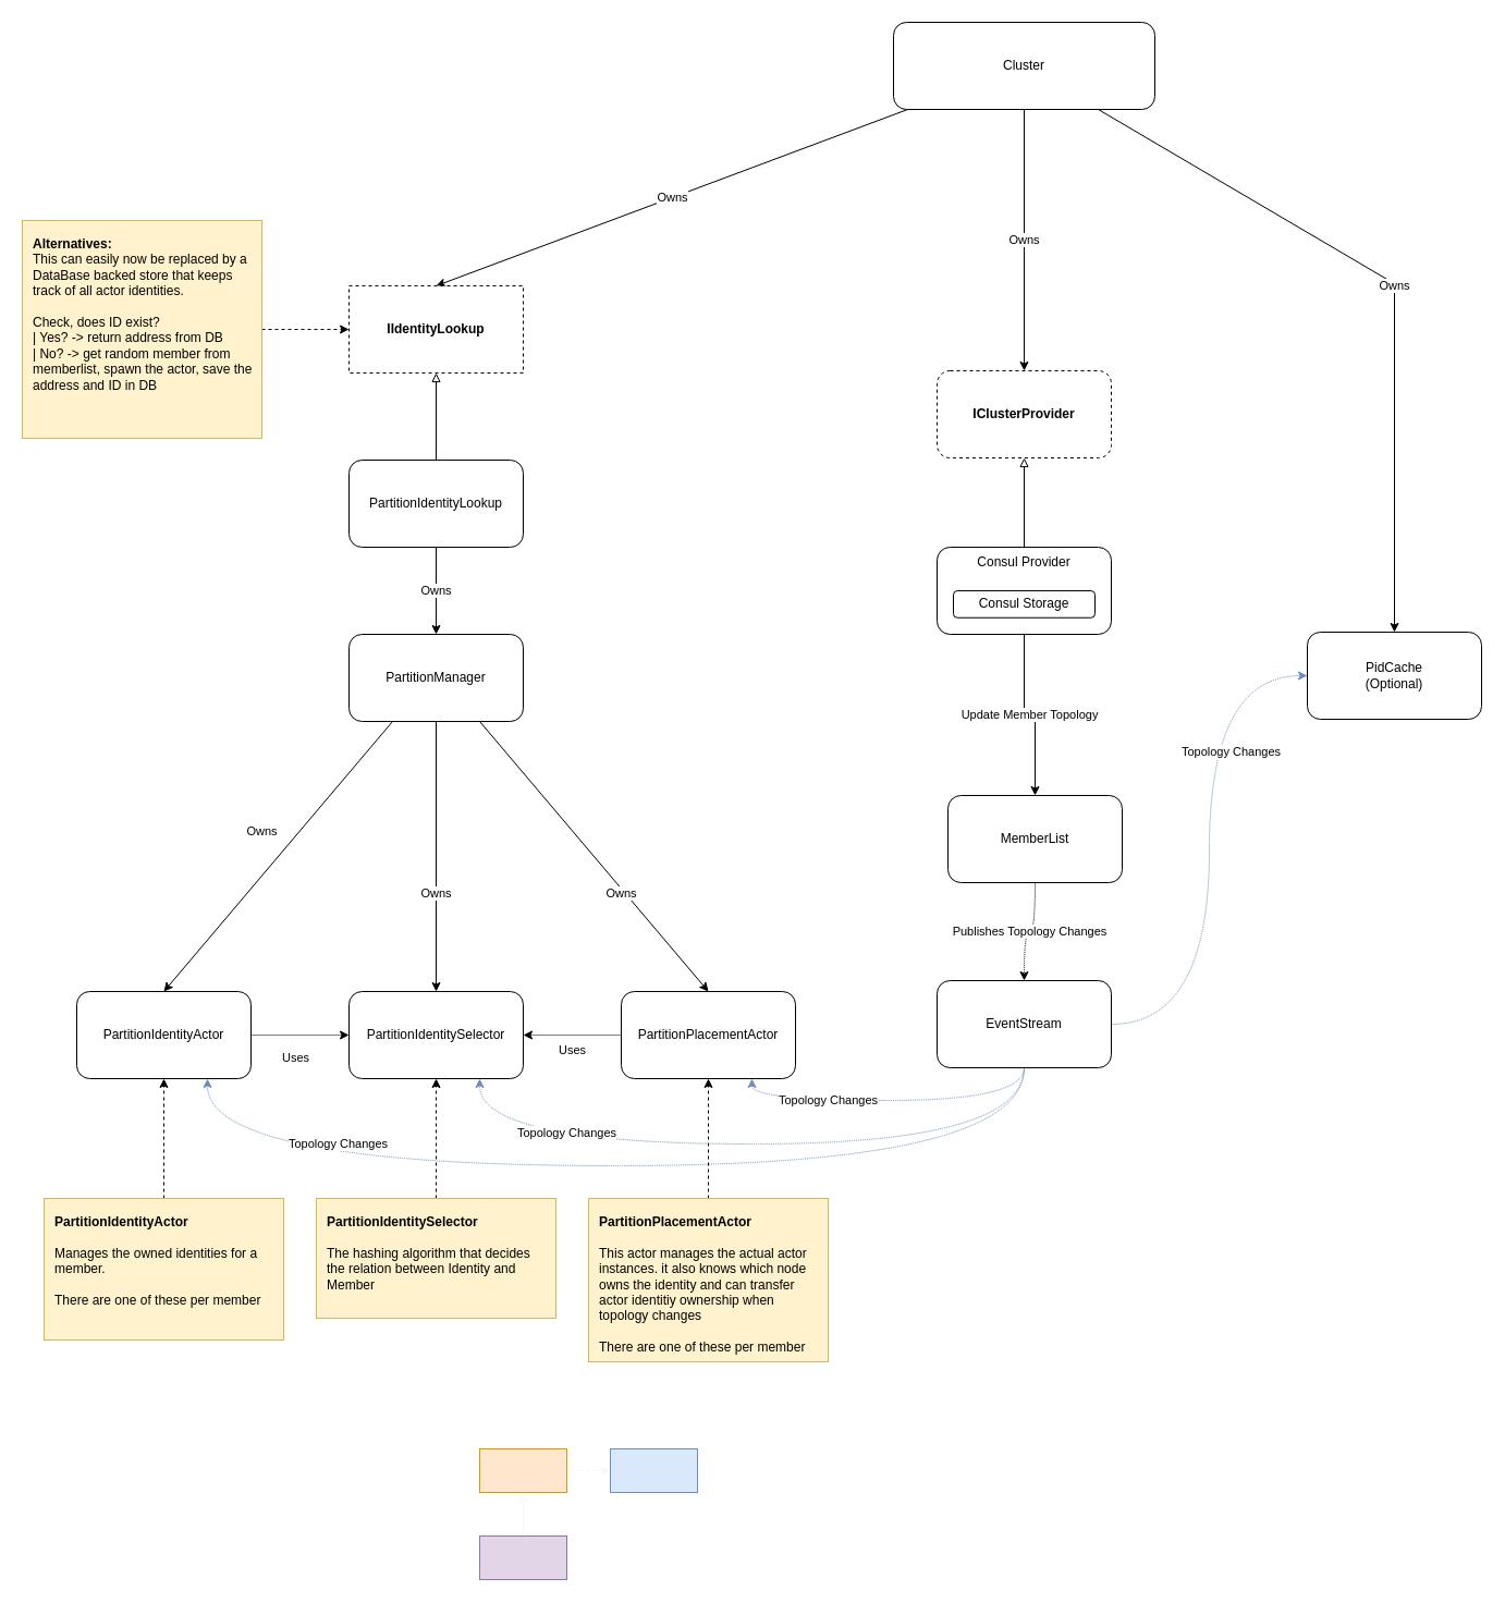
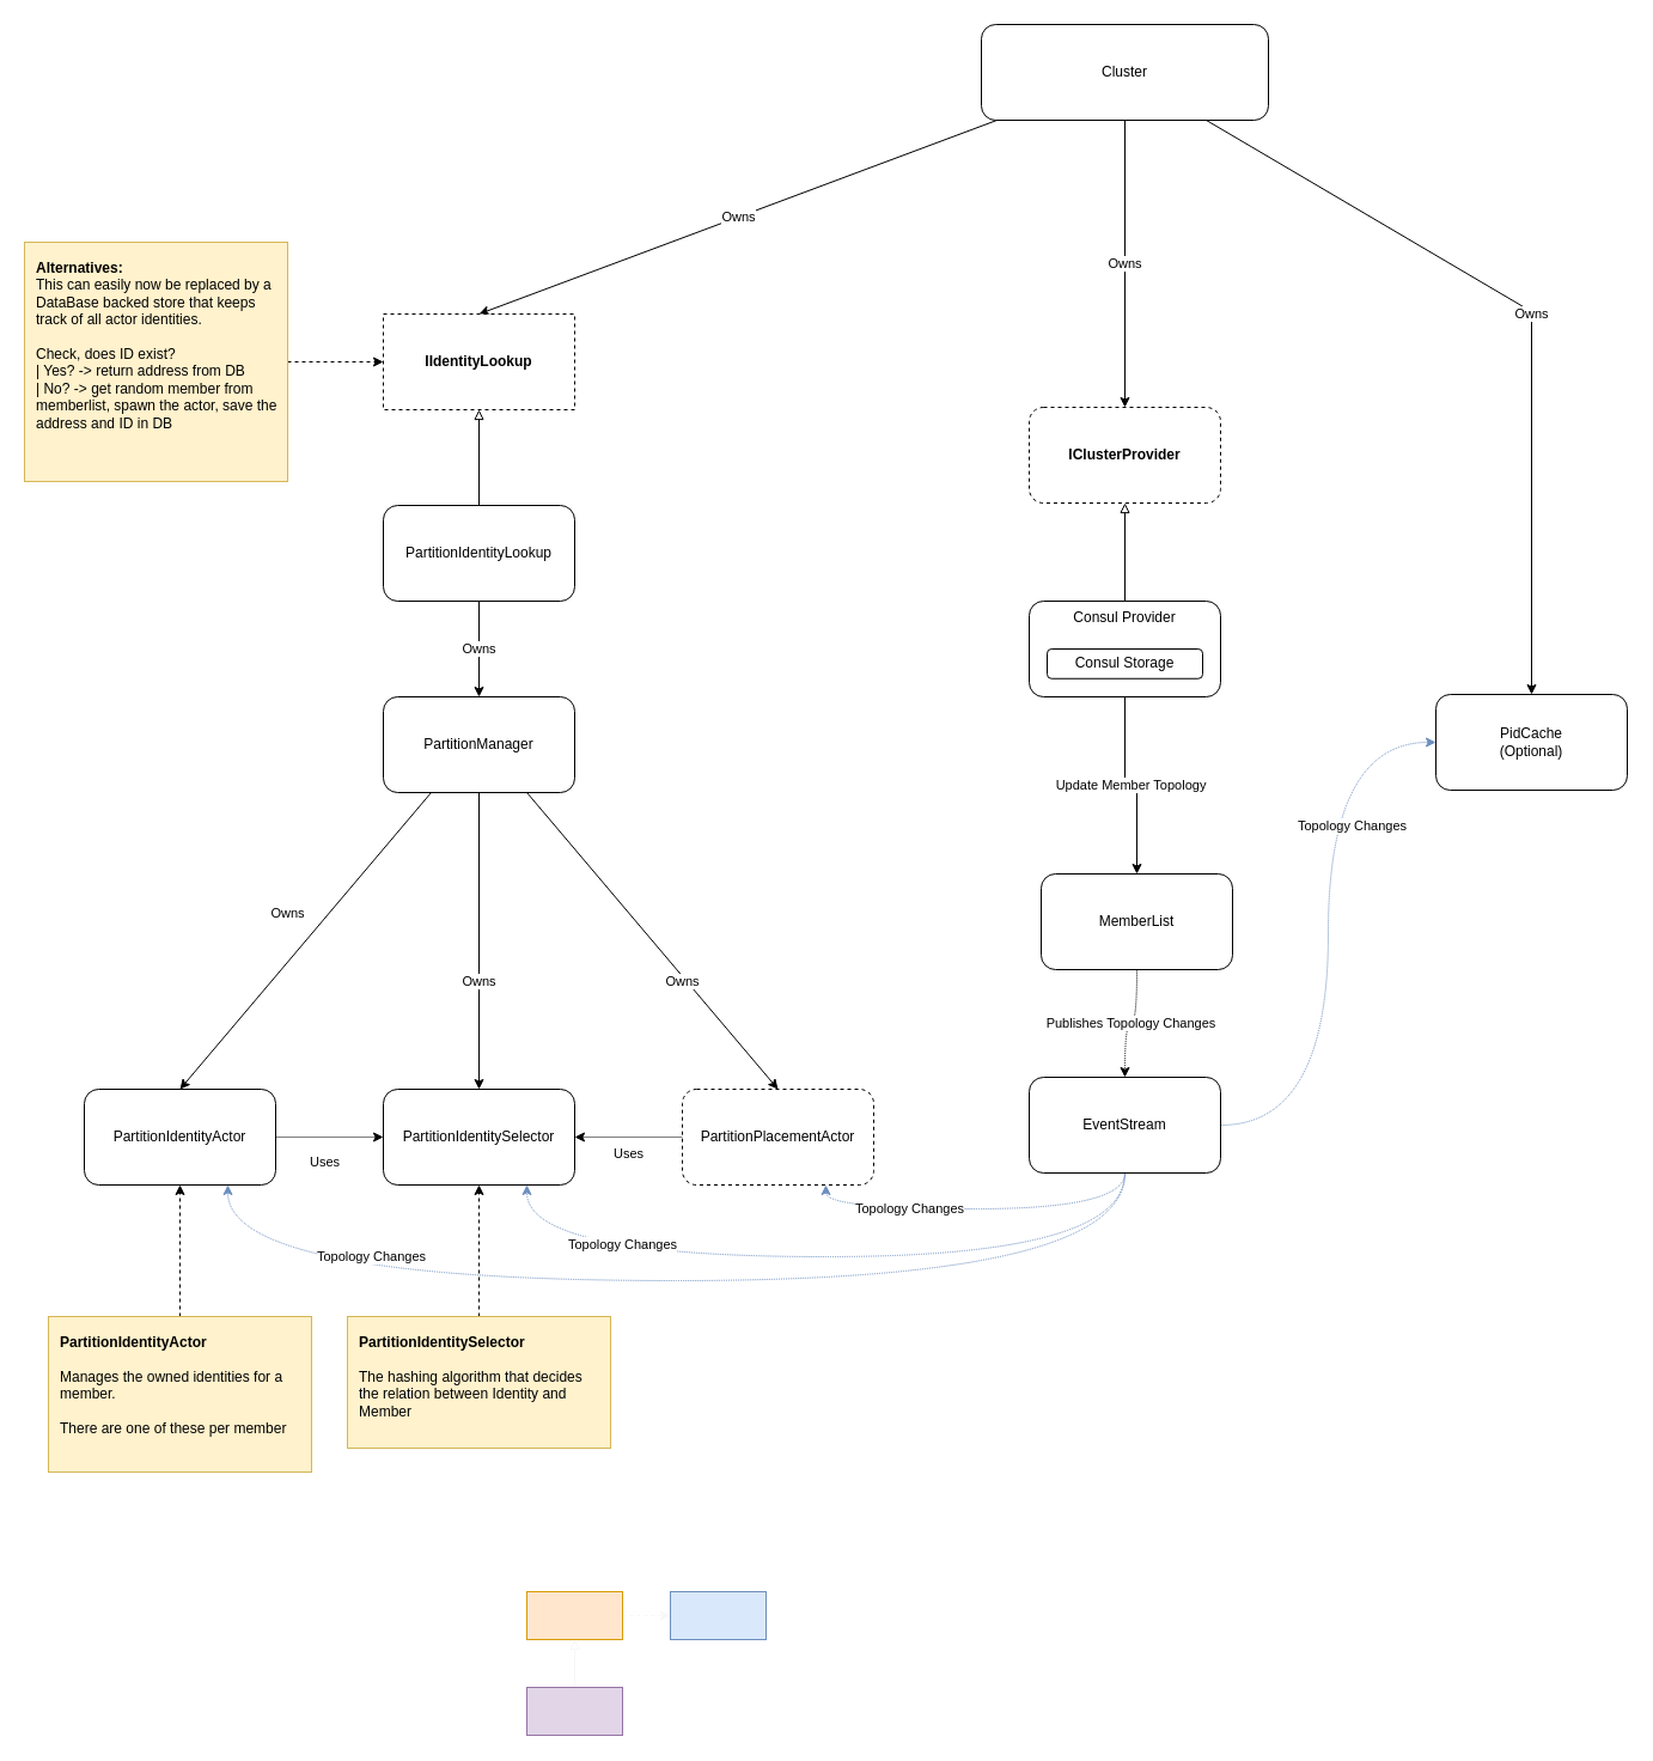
  <mxCell id="0" />
  <mxCell id="1" parent="0" />
  <mxCell id="2" value="Update Member Topology" style="edgeStyle=orthogonalEdgeStyle;rounded=0;orthogonalLoop=1;jettySize=auto;html=1;exitX=0.5;exitY=1;exitDx=0;exitDy=0;entryX=0.5;entryY=0;entryDx=0;entryDy=0;" parent="1" source="26" target="6" edge="1"><mxGeometry relative="1" as="geometry" /></mxCell>
  <mxCell id="3" value="IClusterProvider" style="rounded=1;whiteSpace=wrap;html=1;dashed=1;fontStyle=1" parent="1" vertex="1"><mxGeometry x="860" y="340" width="160" height="80" as="geometry" /></mxCell>
  <mxCell id="4" value="Topology Changes" style="edgeStyle=orthogonalEdgeStyle;rounded=0;orthogonalLoop=1;jettySize=auto;html=1;exitX=1;exitY=0.5;exitDx=0;exitDy=0;entryX=0;entryY=0.5;entryDx=0;entryDy=0;endArrow=classic;endFill=1;curved=1;fillColor=#dae8fc;strokeColor=#6c8ebf;dashed=1;dashPattern=1 1;" parent="1" source="45" target="8" edge="1"><mxGeometry x="0.358" y="-20" relative="1" as="geometry"><mxPoint as="offset" /></mxGeometry></mxCell>
  <mxCell id="5" value="Publishes Topology Changes" style="edgeStyle=orthogonalEdgeStyle;curved=1;rounded=0;orthogonalLoop=1;jettySize=auto;html=1;exitX=0.5;exitY=1;exitDx=0;exitDy=0;entryX=0.5;entryY=0;entryDx=0;entryDy=0;dashed=1;dashPattern=1 1;" edge="1" parent="1" source="6" target="45"><mxGeometry relative="1" as="geometry" /></mxCell>
  <mxCell id="6" value="MemberList" style="rounded=1;whiteSpace=wrap;html=1;" parent="1" vertex="1"><mxGeometry x="870" y="730" width="160" height="80" as="geometry" /></mxCell>
  <mxCell id="7" style="edgeStyle=orthogonalEdgeStyle;rounded=0;orthogonalLoop=1;jettySize=auto;html=1;exitX=0.5;exitY=0;exitDx=0;exitDy=0;entryX=0.5;entryY=1;entryDx=0;entryDy=0;endArrow=block;endFill=0;" parent="1" source="26" target="3" edge="1"><mxGeometry relative="1" as="geometry" /></mxCell>
  <mxCell id="8" value="PidCache&lt;br&gt;(Optional)" style="rounded=1;whiteSpace=wrap;html=1;" parent="1" vertex="1"><mxGeometry x="1200" y="580" width="160" height="80" as="geometry" /></mxCell>
  <mxCell id="9" value="Owns" style="rounded=0;orthogonalLoop=1;jettySize=auto;html=1;exitX=0.25;exitY=1;exitDx=0;exitDy=0;entryX=0.5;entryY=0;entryDx=0;entryDy=0;endArrow=classic;endFill=1;" parent="1" source="12" target="14" edge="1"><mxGeometry x="-0.043" y="-26" relative="1" as="geometry"><mxPoint as="offset" /></mxGeometry></mxCell>
  <mxCell id="10" value="Owns" style="edgeStyle=none;rounded=0;orthogonalLoop=1;jettySize=auto;html=1;exitX=0.75;exitY=1;exitDx=0;exitDy=0;entryX=0.5;entryY=0;entryDx=0;entryDy=0;" edge="1" parent="1" source="12" target="36"><mxGeometry x="0.259" y="-3" relative="1" as="geometry"><mxPoint as="offset" /></mxGeometry></mxCell>
  <mxCell id="11" value="Owns" style="rounded=0;orthogonalLoop=1;jettySize=auto;html=1;exitX=0.5;exitY=1;exitDx=0;exitDy=0;entryX=0.5;entryY=0;entryDx=0;entryDy=0;" edge="1" parent="1" source="12" target="39"><mxGeometry x="0.274" relative="1" as="geometry"><mxPoint as="offset" /></mxGeometry></mxCell>
  <mxCell id="12" value="PartitionManager" style="rounded=1;whiteSpace=wrap;html=1;" parent="1" vertex="1"><mxGeometry x="320" y="582" width="160" height="80" as="geometry" /></mxCell>
  <mxCell id="13" value="Uses" style="edgeStyle=none;rounded=0;orthogonalLoop=1;jettySize=auto;html=1;exitX=1;exitY=0.5;exitDx=0;exitDy=0;entryX=0;entryY=0.5;entryDx=0;entryDy=0;dashed=1;dashPattern=1 1;" edge="1" parent="1" source="14" target="39"><mxGeometry x="-0.083" y="-21" relative="1" as="geometry"><mxPoint as="offset" /></mxGeometry></mxCell>
  <mxCell id="14" value="PartitionIdentityActor" style="rounded=1;whiteSpace=wrap;html=1;" parent="1" vertex="1"><mxGeometry x="70" y="910" width="160" height="80" as="geometry" /></mxCell>
  <mxCell id="15" value="Owns" style="rounded=0;orthogonalLoop=1;jettySize=auto;html=1;entryX=0.5;entryY=0;entryDx=0;entryDy=0;endArrow=classic;endFill=1;" parent="1" source="18" target="3" edge="1"><mxGeometry relative="1" as="geometry" /></mxCell>
  <mxCell id="16" value="Owns" style="edgeStyle=none;rounded=0;orthogonalLoop=1;jettySize=auto;html=1;entryX=0.5;entryY=0;entryDx=0;entryDy=0;endArrow=classic;endFill=1;" parent="1" source="18" target="19" edge="1"><mxGeometry relative="1" as="geometry" /></mxCell>
  <mxCell id="17" value="Owns" style="edgeStyle=none;rounded=0;orthogonalLoop=1;jettySize=auto;html=1;entryX=0.5;entryY=0;entryDx=0;entryDy=0;endArrow=classic;endFill=1;" parent="1" source="18" target="8" edge="1"><mxGeometry relative="1" as="geometry"><Array as="points"><mxPoint x="1280" y="260" /></Array></mxGeometry></mxCell>
  <mxCell id="18" value="Cluster" style="rounded=1;whiteSpace=wrap;html=1;" parent="1" vertex="1"><mxGeometry x="820" y="20" width="240" height="80" as="geometry" /></mxCell>
  <mxCell id="19" value="IIdentityLookup" style="whiteSpace=wrap;html=1;dashed=1;fontStyle=1;rounded=0;" parent="1" vertex="1"><mxGeometry x="320" y="262" width="160" height="80" as="geometry" /></mxCell>
  <mxCell id="20" value="Owns" style="edgeStyle=none;rounded=0;orthogonalLoop=1;jettySize=auto;html=1;exitX=0.5;exitY=1;exitDx=0;exitDy=0;entryX=0.5;entryY=0;entryDx=0;entryDy=0;endArrow=classic;endFill=1;" parent="1" source="22" target="12" edge="1"><mxGeometry relative="1" as="geometry" /></mxCell>
  <mxCell id="21" style="edgeStyle=none;rounded=0;orthogonalLoop=1;jettySize=auto;html=1;exitX=0.5;exitY=0;exitDx=0;exitDy=0;entryX=0.5;entryY=1;entryDx=0;entryDy=0;endArrow=block;endFill=0;" parent="1" source="22" target="19" edge="1"><mxGeometry relative="1" as="geometry" /></mxCell>
  <mxCell id="22" value="PartitionIdentityLookup" style="rounded=1;whiteSpace=wrap;html=1;" parent="1" vertex="1"><mxGeometry x="320" y="422" width="160" height="80" as="geometry" /></mxCell>
  <mxCell id="23" style="edgeStyle=none;rounded=0;orthogonalLoop=1;jettySize=auto;html=1;exitX=1;exitY=0.5;exitDx=0;exitDy=0;entryX=0;entryY=0.5;entryDx=0;entryDy=0;labelBackgroundColor=none;endArrow=classic;endFill=1;strokeColor=#000000;fontColor=#000000;dashed=1;" parent="1" source="24" target="19" edge="1"><mxGeometry relative="1" as="geometry" /></mxCell>
  <mxCell id="24" value="&lt;b&gt;Alternatives:&lt;/b&gt;&lt;br&gt;This can easily now be replaced by a DataBase backed store that keeps track of all actor identities.&lt;br&gt;&lt;br&gt;Check, does ID exist?&lt;br&gt;| Yes? -&amp;gt; return address from DB&lt;br&gt;| No? -&amp;gt; get random member from memberlist, spawn the actor, save the address and ID in DB" style="rounded=0;whiteSpace=wrap;html=1;fillColor=#fff2cc;strokeColor=#d6b656;align=left;spacing=10;verticalAlign=top;" parent="1" vertex="1"><mxGeometry x="20" y="202" width="220" height="200" as="geometry" /></mxCell>
  <mxCell id="25" value="" style="group" parent="1" vertex="1" connectable="0"><mxGeometry x="860" y="502" width="160" height="80" as="geometry" /></mxCell>
  <mxCell id="26" value="Consul Provider" style="rounded=1;whiteSpace=wrap;html=1;verticalAlign=top;" parent="25" vertex="1"><mxGeometry width="160" height="80" as="geometry" /></mxCell>
  <mxCell id="27" value="Consul Storage" style="rounded=1;whiteSpace=wrap;html=1;" parent="25" vertex="1"><mxGeometry x="15" y="40.002" width="130" height="24.762" as="geometry" /></mxCell>
  <mxCell id="28" style="edgeStyle=none;rounded=0;orthogonalLoop=1;jettySize=auto;html=1;exitX=0.5;exitY=0;exitDx=0;exitDy=0;dashed=1;labelBackgroundColor=#ffffff;endArrow=classic;endFill=1;strokeColor=#000000;fontColor=#000000;entryX=0.5;entryY=1;entryDx=0;entryDy=0;" parent="1" source="29" target="14" edge="1"><mxGeometry relative="1" as="geometry"><mxPoint x="180" y="465" as="targetPoint" /></mxGeometry></mxCell>
  <mxCell id="29" value="&lt;b&gt;PartitionIdentityActor&lt;br&gt;&lt;/b&gt;&lt;br&gt;Manages the owned identities for a member.&lt;br&gt;&lt;br&gt;There are one of these per member" style="rounded=0;whiteSpace=wrap;html=1;fillColor=#fff2cc;strokeColor=#d6b656;align=left;spacing=10;verticalAlign=top;" parent="1" vertex="1"><mxGeometry x="40" y="1100" width="220" height="130" as="geometry" /></mxCell>
  <mxCell id="30" style="edgeStyle=none;rounded=0;orthogonalLoop=1;jettySize=auto;html=1;exitX=1;exitY=0.5;exitDx=0;exitDy=0;entryX=0;entryY=0.5;entryDx=0;entryDy=0;dashed=1;labelBackgroundColor=#ffffff;endArrow=classic;endFill=1;strokeColor=#F7F7F7;fontColor=#000000;" parent="1" source="31" target="32" edge="1"><mxGeometry relative="1" as="geometry" /></mxCell>
  <mxCell id="31" value="" style="rounded=0;whiteSpace=wrap;html=1;strokeColor=#d79b00;fillColor=#ffe6cc;align=left;" parent="1" vertex="1"><mxGeometry x="440" y="1330" width="80" height="40" as="geometry" /></mxCell>
  <mxCell id="32" value="" style="rounded=0;whiteSpace=wrap;html=1;strokeColor=#6c8ebf;fillColor=#dae8fc;align=left;" parent="1" vertex="1"><mxGeometry x="560" y="1330" width="80" height="40" as="geometry" /></mxCell>
  <mxCell id="33" style="edgeStyle=none;rounded=0;orthogonalLoop=1;jettySize=auto;html=1;exitX=0.5;exitY=0;exitDx=0;exitDy=0;entryX=0.5;entryY=1;entryDx=0;entryDy=0;labelBackgroundColor=#ffffff;endArrow=block;endFill=0;strokeColor=#F7F7F7;fontColor=#000000;" parent="1" source="34" target="31" edge="1"><mxGeometry relative="1" as="geometry" /></mxCell>
  <mxCell id="34" value="" style="rounded=0;whiteSpace=wrap;html=1;strokeColor=#9673a6;fillColor=#e1d5e7;align=left;" parent="1" vertex="1"><mxGeometry x="440" y="1410" width="80" height="40" as="geometry" /></mxCell>
  <mxCell id="35" value="Uses" style="edgeStyle=none;rounded=0;orthogonalLoop=1;jettySize=auto;html=1;exitX=0;exitY=0.5;exitDx=0;exitDy=0;entryX=1;entryY=0.5;entryDx=0;entryDy=0;dashed=1;dashPattern=1 1;" edge="1" parent="1" source="36" target="39"><mxGeometry y="14" relative="1" as="geometry"><mxPoint as="offset" /></mxGeometry></mxCell>
- <mxCell id="36" value="PartitionPlacementActor" style="rounded=1;whiteSpace=wrap;html=1;" vertex="1" parent="1"><mxGeometry x="570" y="910" width="160" height="80" as="geometry" /></mxCell>
- <mxCell id="37" style="edgeStyle=none;rounded=0;orthogonalLoop=1;jettySize=auto;html=1;exitX=0.5;exitY=0;exitDx=0;exitDy=0;entryX=0.5;entryY=1;entryDx=0;entryDy=0;dashed=1;" edge="1" parent="1" source="38" target="36"><mxGeometry relative="1" as="geometry" /></mxCell>
- <mxCell id="38" value="&lt;b&gt;PartitionPlacementActor&lt;br&gt;&lt;/b&gt;&lt;br&gt;This actor manages the actual actor instances. it also knows which node owns the identity and can transfer actor identitiy ownership when topology changes&lt;br&gt;&lt;br&gt;There are one of these per member" style="rounded=0;whiteSpace=wrap;html=1;fillColor=#fff2cc;strokeColor=#d6b656;align=left;spacing=10;verticalAlign=top;" vertex="1" parent="1"><mxGeometry x="540" y="1100" width="220" height="150" as="geometry" /></mxCell>
+ <mxCell id="36" value="PartitionPlacementActor" style="rounded=1;whiteSpace=wrap;html=1;dashed=1;" vertex="1" parent="1"><mxGeometry x="570" y="910" width="160" height="80" as="geometry" /></mxCell>
  <mxCell id="39" value="PartitionIdentitySelector" style="rounded=1;whiteSpace=wrap;html=1;" vertex="1" parent="1"><mxGeometry x="320" y="910" width="160" height="80" as="geometry" /></mxCell>
  <mxCell id="40" style="edgeStyle=none;rounded=0;orthogonalLoop=1;jettySize=auto;html=1;exitX=0.5;exitY=0;exitDx=0;exitDy=0;entryX=0.5;entryY=1;entryDx=0;entryDy=0;dashed=1;" edge="1" parent="1" source="41" target="39"><mxGeometry relative="1" as="geometry" /></mxCell>
  <mxCell id="41" value="&lt;span style=&quot;text-align: center&quot;&gt;&lt;b&gt;PartitionIdentitySelector&lt;/b&gt;&lt;/span&gt;&lt;b&gt;&lt;br&gt;&lt;/b&gt;&lt;br&gt;The hashing algorithm that decides the relation between Identity and Member" style="rounded=0;whiteSpace=wrap;html=1;fillColor=#fff2cc;strokeColor=#d6b656;align=left;spacing=10;verticalAlign=top;" vertex="1" parent="1"><mxGeometry x="290" y="1100" width="220" height="110" as="geometry" /></mxCell>
  <mxCell id="42" value="Topology Changes" style="rounded=0;orthogonalLoop=1;jettySize=auto;html=1;exitX=0.5;exitY=1;exitDx=0;exitDy=0;entryX=0.75;entryY=1;entryDx=0;entryDy=0;endArrow=classic;endFill=1;edgeStyle=orthogonalEdgeStyle;curved=1;fillColor=#dae8fc;strokeColor=#6c8ebf;dashed=1;dashPattern=1 1;" edge="1" parent="1" source="45" target="36"><mxGeometry x="0.398" relative="1" as="geometry"><mxPoint x="1030" y="632" as="sourcePoint" /><mxPoint x="1210" y="630" as="targetPoint" /><mxPoint as="offset" /></mxGeometry></mxCell>
  <mxCell id="43" value="Topology Changes" style="rounded=0;orthogonalLoop=1;jettySize=auto;html=1;exitX=0.5;exitY=1;exitDx=0;exitDy=0;entryX=0.75;entryY=1;entryDx=0;entryDy=0;endArrow=classic;endFill=1;edgeStyle=orthogonalEdgeStyle;curved=1;fillColor=#dae8fc;strokeColor=#6c8ebf;dashed=1;dashPattern=1 1;" edge="1" parent="1" source="45" target="39"><mxGeometry x="0.554" y="-10" relative="1" as="geometry"><mxPoint x="870" y="652" as="sourcePoint" /><mxPoint x="716" y="919.04" as="targetPoint" /><mxPoint as="offset" /><Array as="points"><mxPoint x="940" y="1050" /><mxPoint x="440" y="1050" /></Array></mxGeometry></mxCell>
  <mxCell id="44" value="Topology Changes" style="rounded=0;orthogonalLoop=1;jettySize=auto;html=1;exitX=0.5;exitY=1;exitDx=0;exitDy=0;entryX=0.75;entryY=1;entryDx=0;entryDy=0;endArrow=classic;endFill=1;edgeStyle=orthogonalEdgeStyle;curved=1;fillColor=#dae8fc;strokeColor=#6c8ebf;dashed=1;dashPattern=1 1;" edge="1" parent="1" source="45" target="14"><mxGeometry x="0.565" y="-20" relative="1" as="geometry"><mxPoint x="870" y="632" as="sourcePoint" /><mxPoint x="450" y="920" as="targetPoint" /><mxPoint as="offset" /><Array as="points"><mxPoint x="940" y="1070" /><mxPoint x="190" y="1070" /></Array></mxGeometry></mxCell>
  <mxCell id="45" value="EventStream" style="rounded=1;whiteSpace=wrap;html=1;" vertex="1" parent="1"><mxGeometry x="860" y="900" width="160" height="80" as="geometry" /></mxCell>
